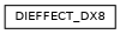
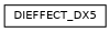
  digraph {
    rankdir=LR
-   n1 [color=black fillcolor=white fontname=Helvetica fontsize=10 height=0.2 label=DIEFFECT_DX8 shape=record style=filled width=0.4]
+   n1 [color=black fillcolor=white fontname=Helvetica fontsize=10 height=0.2 label=DIEFFECT_DX5 shape=record style=filled width=0.4]
  }
